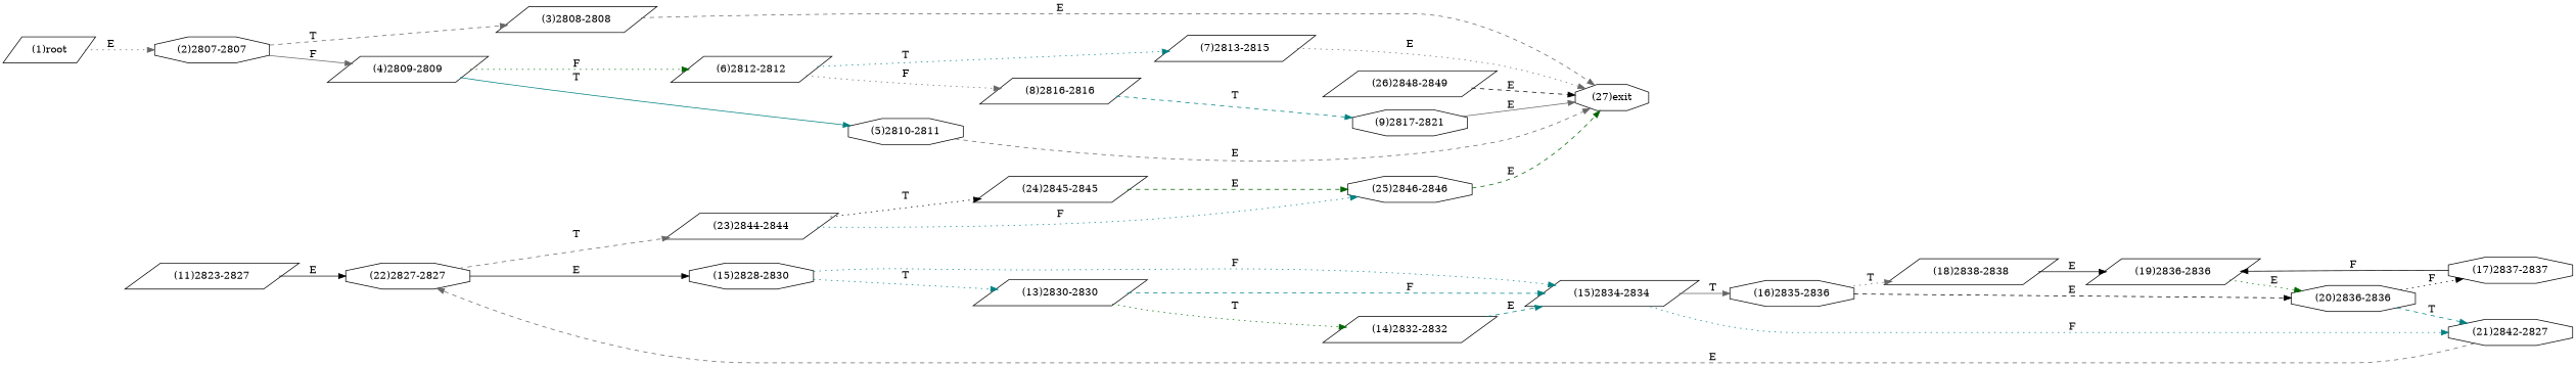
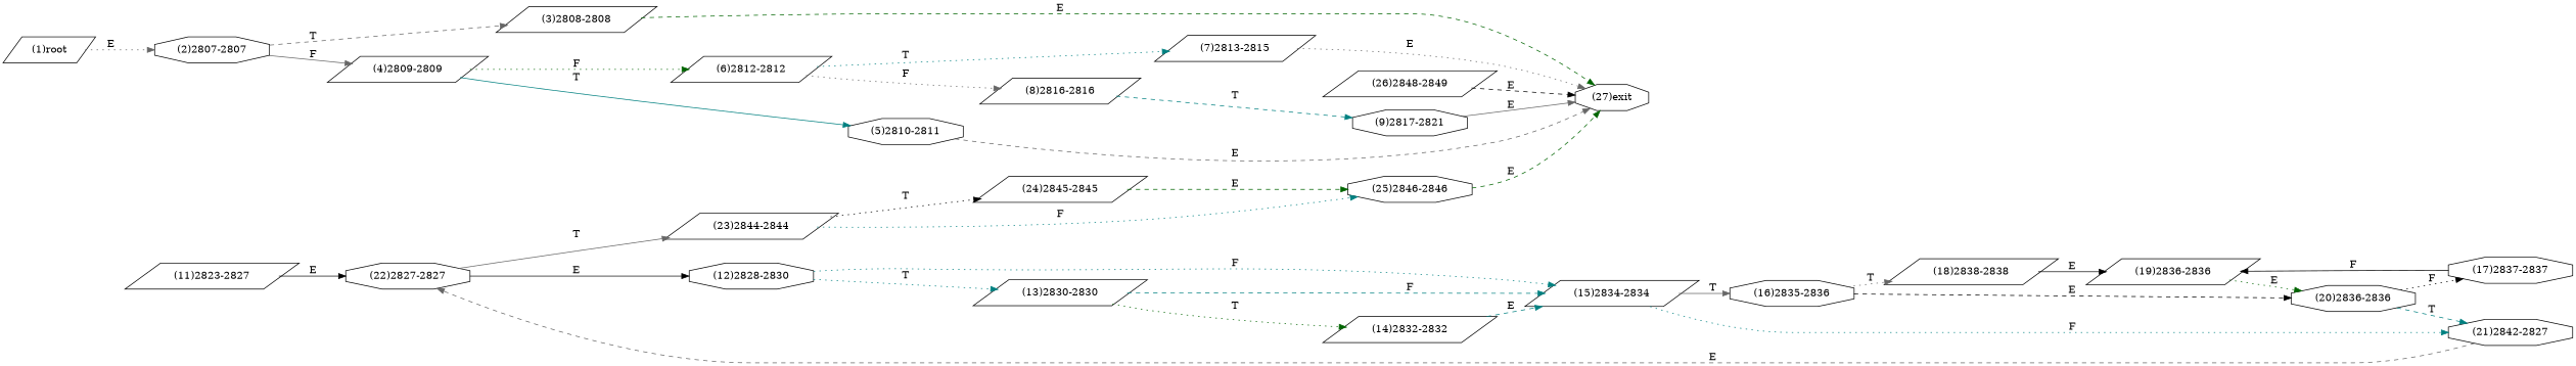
  digraph {
    rankdir=LR
    node [shape=parallelogram]
    edge [color=gray40 style=dotted]
    n1 [label="(1)root"]
    n2 [label="(2)2807-2807" shape=octagon]
    n3 [label="(3)2808-2808"]
    n4 [label="(4)2809-2809"]
    n5 [label="(27)exit" shape=octagon]
    n6 [label="(5)2810-2811" shape=octagon]
    n7 [label="(6)2812-2812"]
    n8 [label="(7)2813-2815"]
    n9 [label="(8)2816-2816"]
    n10 [label="(9)2817-2821" shape=octagon]
    n11 [label="(11)2823-2827"]
    n12 [label="(22)2827-2827" shape=octagon]
    n13 [label="(26)2848-2849"]
-   n14 [label="(15)2828-2830" shape=octagon]
+   n14 [label="(12)2828-2830" shape=octagon]
    n15 [label="(23)2844-2844"]
    n16 [label="(13)2830-2830"]
    n17 [label="(15)2834-2834"]
    n18 [label="(14)2832-2832"]
    n19 [label="(16)2835-2836" shape=octagon]
    n20 [label="(21)2842-2827" shape=octagon]
    n21 [label="(18)2838-2838"]
    n22 [label="(20)2836-2836" shape=octagon]
    n23 [label="(17)2837-2837" shape=octagon]
    n24 [label="(19)2836-2836"]
    n25 [label="(25)2846-2846" shape=octagon]
    n26 [label="(24)2845-2845"]
    n1 -> n2 [label=E]
    n2 -> n3 [label=T style=dashed]
    n2 -> n4 [label=F style=solid]
-   n3 -> n5 [label=E style=dashed]
+   n3 -> n5 [color=darkgreen label=E style=dashed]
    n4 -> n6 [color=teal label=T style=solid]
    n4 -> n7 [color=darkgreen label=F]
    n6 -> n5 [label=E style=dashed]
    n7 -> n8 [color=teal label=T]
    n7 -> n9 [label=F]
    n8 -> n5 [label=E]
    n9 -> n10 [color=teal label=T style=dashed]
    n10 -> n5 [label=E style=solid]
    n11 -> n12 [color=black label=E style=solid]
    n12 -> n14 [color=black label=E style=solid]
-   n12 -> n15 [label=T style=dashed]
+   n12 -> n15 [label=T style=solid]
    n13 -> n5 [color=black label=E style=dashed]
    n14 -> n16 [color=teal label=T]
    n14 -> n17 [color=teal label=F]
    n15 -> n25 [color=teal label=F]
    n15 -> n26 [color=black label=T]
    n16 -> n17 [color=teal label=F style=dashed]
    n16 -> n18 [color=darkgreen label=T]
    n17 -> n19 [label=T style=solid]
    n17 -> n20 [color=teal label=F]
    n18 -> n17 [color=teal label=E style=dashed]
    n19 -> n21 [label=T]
    n19 -> n22 [color=black label=E style=dashed]
    n20 -> n12 [label=E style=dashed]
    n21 -> n24 [color=black label=E style=solid]
    n22 -> n20 [color=teal label=T style=dashed]
    n22 -> n23 [color=black label=F]
    n23 -> n24 [color=black label=F style=solid]
    n24 -> n22 [color=darkgreen label=E]
    n25 -> n5 [color=darkgreen label=E style=dashed]
    n26 -> n25 [color=darkgreen label=E style=dashed]
  }
